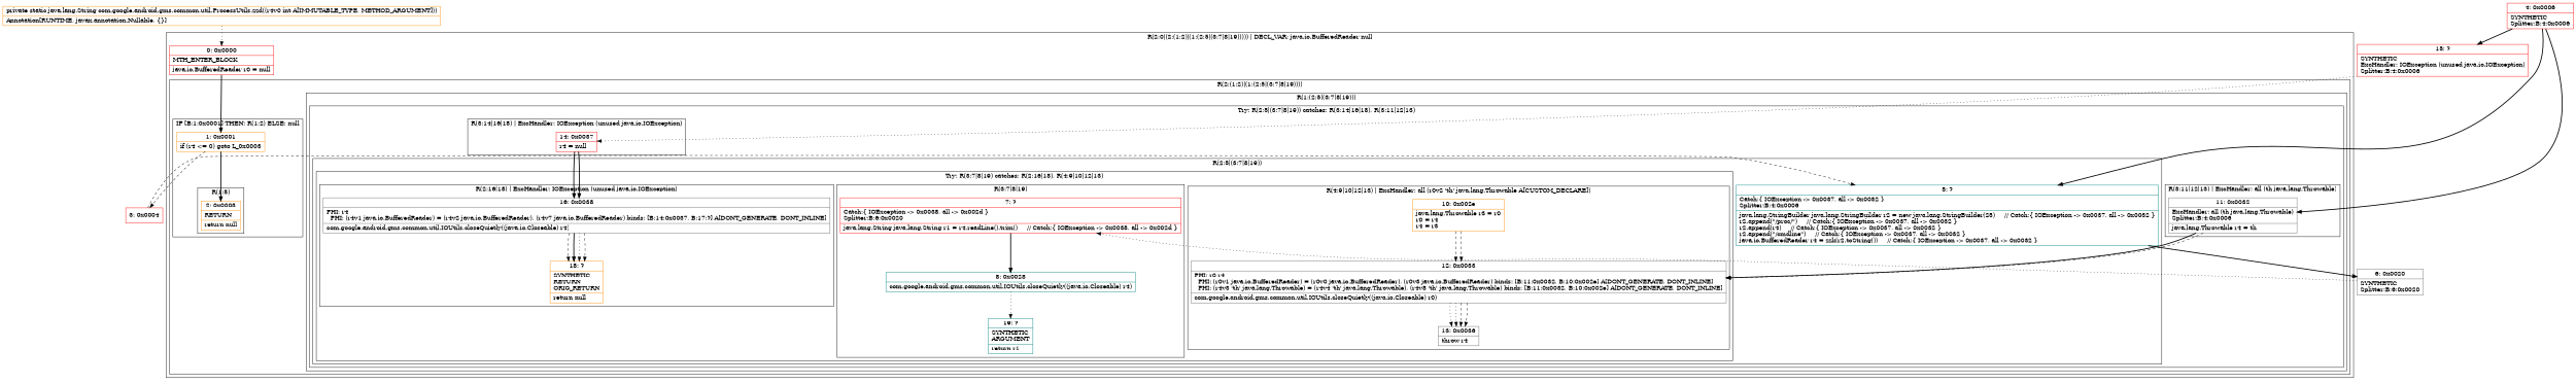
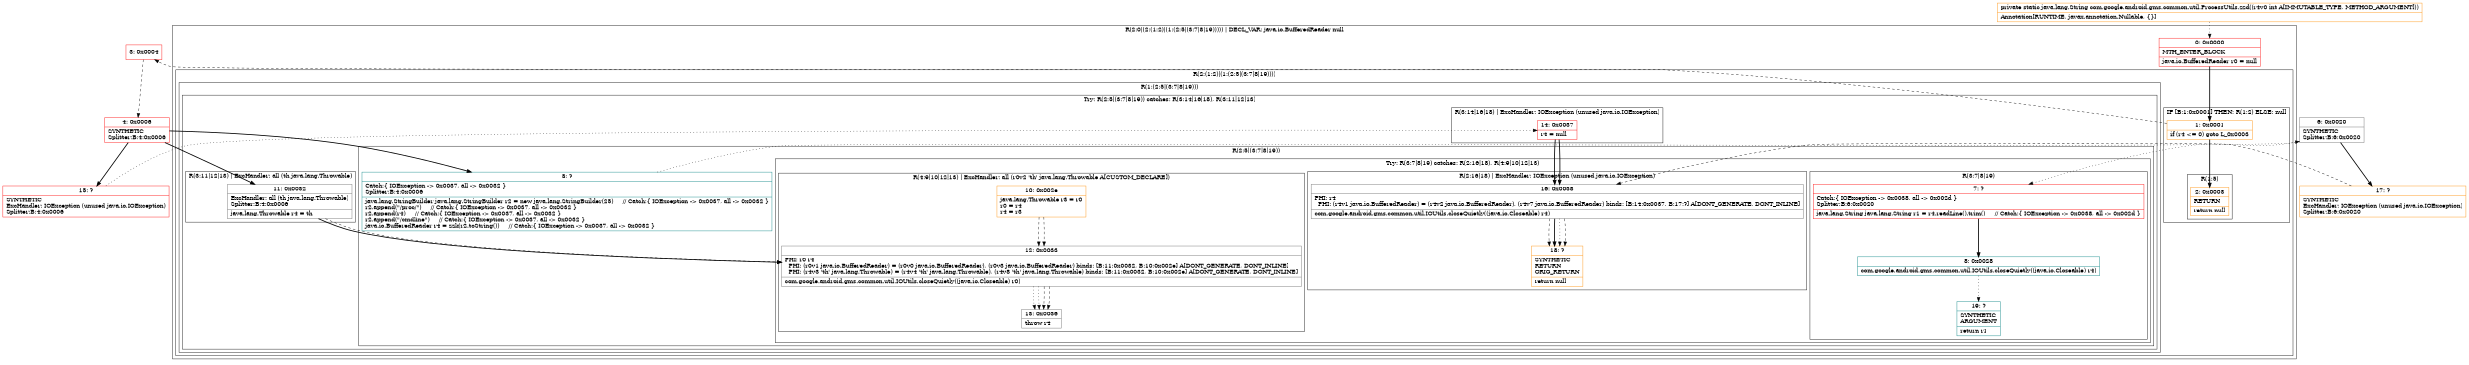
  digraph {
    node [color=darkorange shape=record]
    edge [style=bold]
    n1 [label="{2\:\ 0x0003|RETURN\l|return null\l}"]
    n2 [label="{1\:\ 0x0001|if (r4 \<= 0) goto L_0x0003\l}"]
    n3 [color=red label="{7\:\ ?|Catch:\{ IOException \-\> 0x0038, all \-\> 0x002d \}\lSplitter:B:6:0x0020\l|java.lang.String java.lang.String r1 = r4.readLine().trim()     \/\/ Catch:\{ IOException \-\> 0x0038, all \-\> 0x002d \}\l}"]
    n4 [color=teal label="{8\:\ 0x0028|com.google.android.gms.common.util.IOUtils.closeQuietly((java.io.Closeable) r4)\l}"]
    n5 [color=teal label="{19\:\ ?|SYNTHETIC\lARGUMENT\l|return r1\l}"]
    n6 [color=gray40 label="{16\:\ 0x0038|PHI: r4 \l  PHI: (r4v1 java.io.BufferedReader) = (r4v2 java.io.BufferedReader), (r4v7 java.io.BufferedReader) binds: [B:14:0x0037, B:17:?] A[DONT_GENERATE, DONT_INLINE]\l|com.google.android.gms.common.util.IOUtils.closeQuietly((java.io.Closeable) r4)\l}"]
    n7 [label="{18\:\ ?|SYNTHETIC\lRETURN\lORIG_RETURN\l|return null\l}"]
    n8 [label="{10\:\ 0x002e|java.lang.Throwable r3 = r0\lr0 = r4\lr4 = r3\l}"]
    n9 [color=gray40 label="{12\:\ 0x0033|PHI: r0 r4 \l  PHI: (r0v1 java.io.BufferedReader) = (r0v0 java.io.BufferedReader), (r0v3 java.io.BufferedReader) binds: [B:11:0x0032, B:10:0x002e] A[DONT_GENERATE, DONT_INLINE]\l  PHI: (r4v3 'th' java.lang.Throwable) = (r4v4 'th' java.lang.Throwable), (r4v8 'th' java.lang.Throwable) binds: [B:11:0x0032, B:10:0x002e] A[DONT_GENERATE, DONT_INLINE]\l|com.google.android.gms.common.util.IOUtils.closeQuietly((java.io.Closeable) r0)\l}"]
    n10 [color=gray40 label="{13\:\ 0x0036|throw r4\l}"]
    n11 [color=teal label="{5\:\ ?|Catch:\{ IOException \-\> 0x0037, all \-\> 0x0032 \}\lSplitter:B:4:0x0006\l|java.lang.StringBuilder java.lang.StringBuilder r2 = new java.lang.StringBuilder(25)     \/\/ Catch:\{ IOException \-\> 0x0037, all \-\> 0x0032 \}\lr2.append(\"\/proc\/\")     \/\/ Catch:\{ IOException \-\> 0x0037, all \-\> 0x0032 \}\lr2.append(r4)     \/\/ Catch:\{ IOException \-\> 0x0037, all \-\> 0x0032 \}\lr2.append(\"\/cmdline\")     \/\/ Catch:\{ IOException \-\> 0x0037, all \-\> 0x0032 \}\ljava.io.BufferedReader r4 = zzk(r2.toString())     \/\/ Catch:\{ IOException \-\> 0x0037, all \-\> 0x0032 \}\l}"]
    n12 [color=red label="{14\:\ 0x0037|r4 = null\l}"]
    n13 [color=gray40 label="{11\:\ 0x0032|ExcHandler: all (th java.lang.Throwable)\lSplitter:B:4:0x0006\l|java.lang.Throwable r4 = th\l}"]
    n14 [color=red label="{0\:\ 0x0000|MTH_ENTER_BLOCK\l|java.io.BufferedReader r0 = null\l}"]
    n15 [color=red label="{3\:\ 0x0004}"]
    n16 [color=gray40 label="{6\:\ 0x0020|SYNTHETIC\lSplitter:B:6:0x0020\l}"]
    n17 [color=red label="{4\:\ 0x0006|SYNTHETIC\lSplitter:B:4:0x0006\l}"]
+   n18 [label="{17\:\ ?|SYNTHETIC\lExcHandler: IOException (unused java.io.IOException)\lSplitter:B:6:0x0020\l}"]
    n19 [color=red label="{15\:\ ?|SYNTHETIC\lExcHandler: IOException (unused java.io.IOException)\lSplitter:B:4:0x0006\l}"]
    n20 [label="{private static java.lang.String com.google.android.gms.common.util.ProcessUtils.zzd((r4v0 int A[IMMUTABLE_TYPE, METHOD_ARGUMENT]))  | Annotation[RUNTIME, javax.annotation.Nullable, \{\}]\l}"]
    subgraph cluster_1 {
      label="R(2:0|(2:(1:2)|(1:(2:5|(3:7|8|19))))) | DECL_VAR: java.io.BufferedReader null\l"
      n14
      subgraph cluster_2 {
        label="R(2:(1:2)|(1:(2:5|(3:7|8|19))))"
        subgraph cluster_3 {
          label="IF [B:1:0x0001] THEN: R(1:2) ELSE: null"
          n2
          subgraph cluster_4 {
            label="R(1:5)"
            n1
          }
        }
        subgraph cluster_5 {
          label="R(1:(2:5|(3:7|8|19)))"
          subgraph cluster_6 {
            label="Try: R(2:5|(3:7|8|19)) catches: R(3:14|16|18), R(3:11|12|13)"
            subgraph cluster_7 {
              label="R(2:5|(3:7|8|19))"
              n11
              subgraph cluster_8 {
                label="Try: R(3:7|8|19) catches: R(2:16|18), R(4:9|10|12|13)"
                subgraph cluster_9 {
                  label="R(3:7|8|19)"
                  n3
                  n4
                  n5
                }
                subgraph cluster_10 {
                  label="R(2:16|18) | ExcHandler: IOException (unused java.io.IOException)\l"
                  n6
                  n7
                }
                subgraph cluster_11 {
                  label="R(4:9|10|12|13) | ExcHandler: all (r0v2 'th' java.lang.Throwable A[CUSTOM_DECLARE])\l"
                  n8
                  n9
                  n10
                }
              }
            }
            subgraph cluster_12 {
              label="R(3:14|16|18) | ExcHandler: IOException (unused java.io.IOException)\l"
              n12
            }
            subgraph cluster_13 {
              label="R(3:11|12|13) | ExcHandler: all (th java.lang.Throwable)\l"
              n13
            }
          }
        }
      }
    }
    subgraph cluster_14 {
      label="R(3:14|16|18) | ExcHandler: IOException (unused java.io.IOException)\l"
    }
    subgraph cluster_15 {
      label="R(2:16|18) | ExcHandler: IOException (unused java.io.IOException)\l"
    }
    subgraph cluster_16 {
      label="R(4:9|10|12|13) | ExcHandler: all (r0v2 'th' java.lang.Throwable A[CUSTOM_DECLARE])\l"
    }
    subgraph cluster_17 {
      label="R(3:11|12|13) | ExcHandler: all (th java.lang.Throwable)\l"
    }
    n2 -> n1
    n2 -> n15 [style=dashed]
    n3 -> n4
    n4 -> n5 [style=dotted]
    n6 -> n7 [style=dashed]
    n6 -> n7
    n6 -> n7 [style=dotted]
    n6 -> n7 [style=dashed]
    n8 -> n9 [style=dashed]
    n8 -> n9 [style=dashed]
    n9 -> n10 [style=dotted]
    n9 -> n10 [style=dotted]
    n9 -> n10 [style=dashed]
    n9 -> n10 [style=dashed]
-   n11 -> n16
+   n11 -> n16 [style=dotted]
    n12 -> n6
    n12 -> n6
    n13 -> n9
    n13 -> n9 [style=dashed]
    n14 -> n2
-   n15 -> n11 [style=dashed]
+   n15 -> n17 [style=dashed]
    n16 -> n3 [style=dotted]
+   n16 -> n18
    n17 -> n11
    n17 -> n13
    n17 -> n19
+   n18 -> n6 [style=dashed]
    n19 -> n12 [style=dotted]
    n20 -> n14 [style=dotted]
  }
